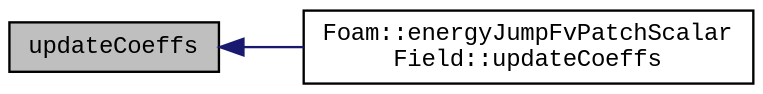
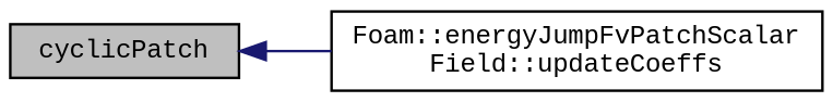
  digraph {
    rankdir=LR
    fontname="Liberation Mono"
    node [color=black fontname="Liberation Mono" fontsize=10 shape=record]
-   n1 [fillcolor=grey75 fontcolor=black height=0.2 label=updateCoeffs style=filled width=0.4]
+   n1 [fillcolor=grey75 fontcolor=black height=0.2 label=cyclicPatch style=filled width=0.4]
    n2 [height=0.2 label="Foam::energyJumpFvPatchScalar\lField::updateCoeffs" width=0.4]
    n1 -> n2 [color=midnightblue dir=back fontname="Liberation Mono" fontsize=10 labelfontname=Helvetica labelfontsize=10 style=solid]
  }
